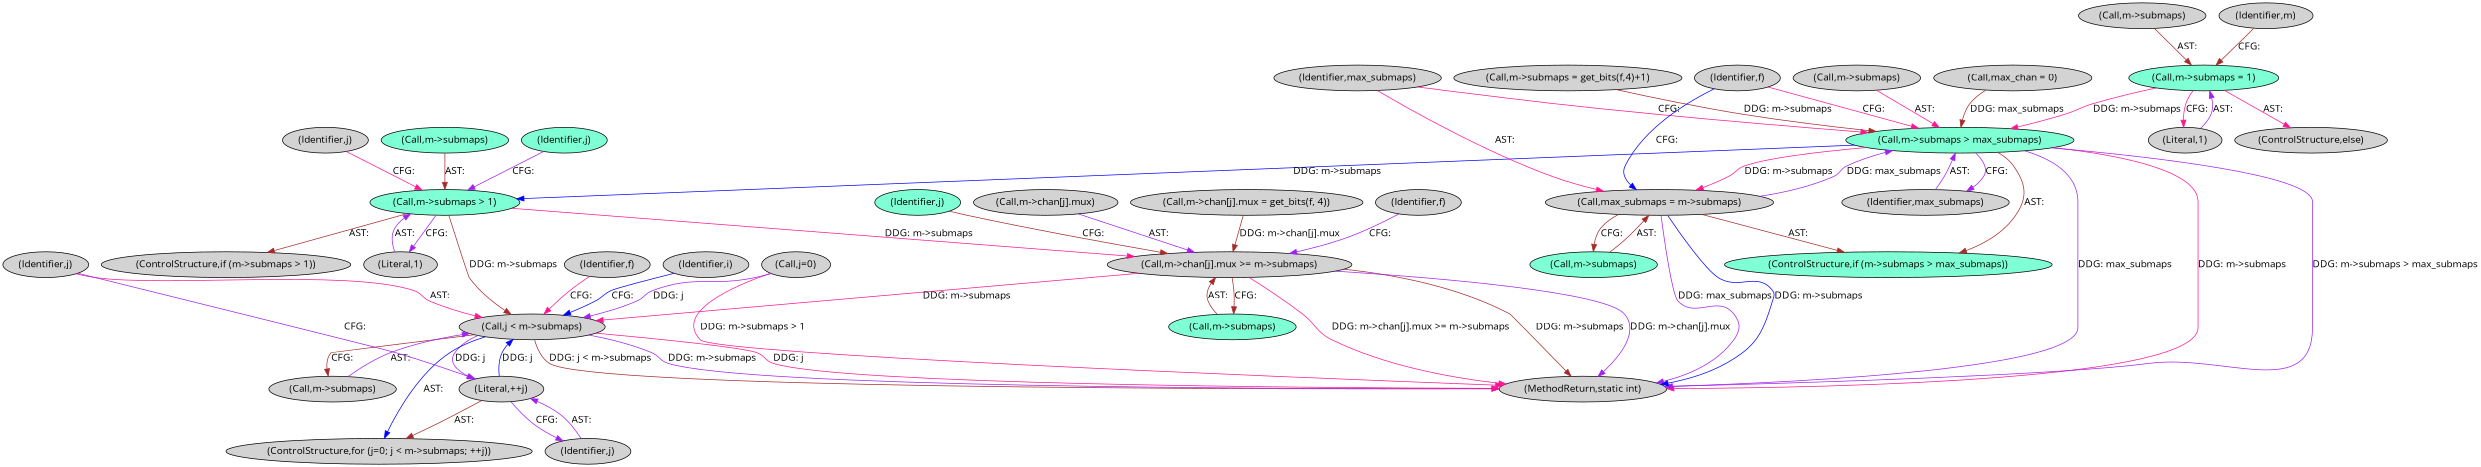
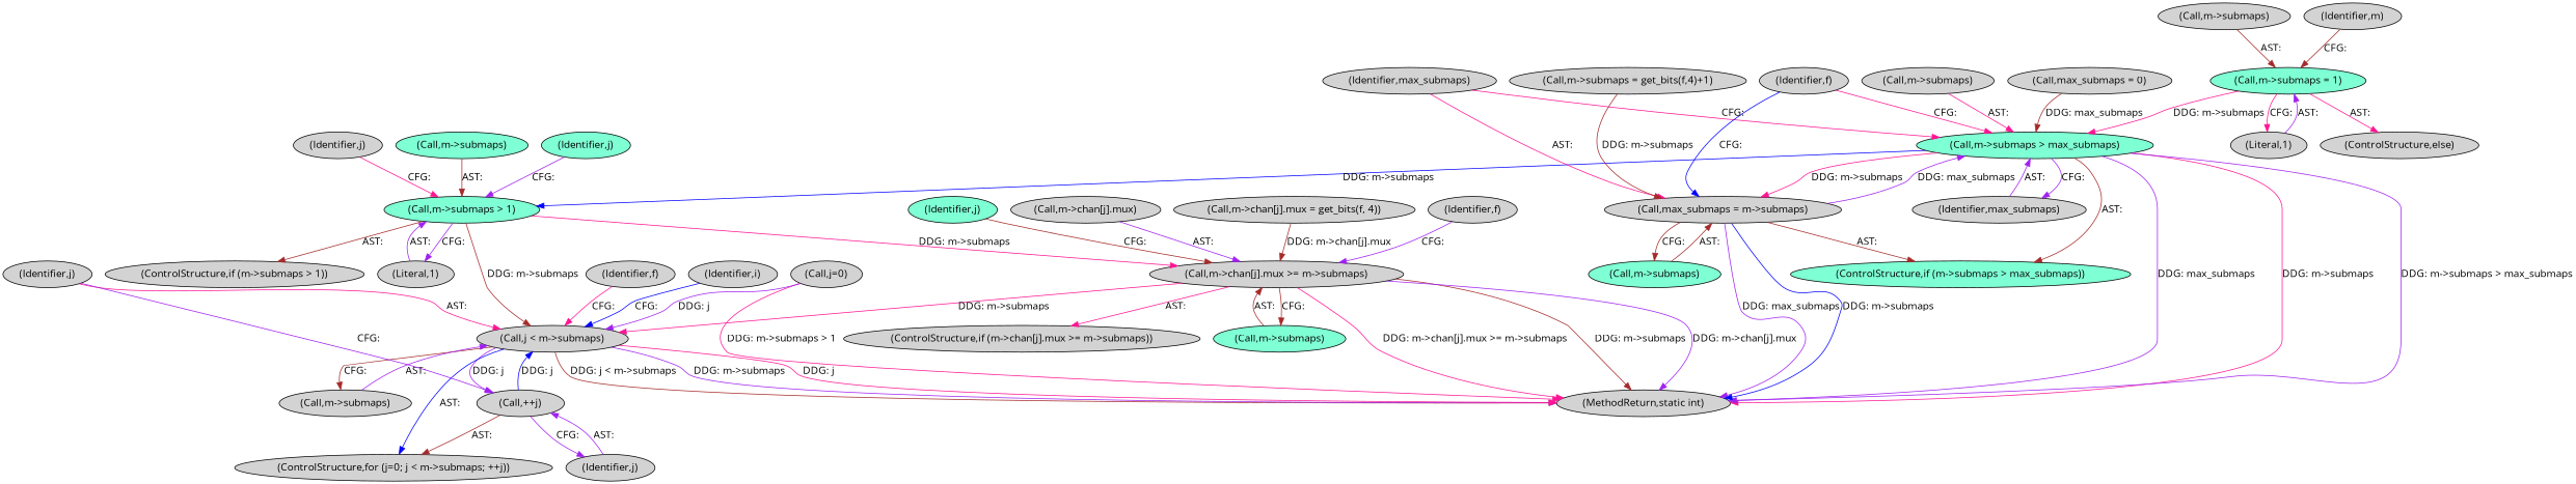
  digraph {
    fontname="Open Sans"
    node [fillcolor=lightgrey fontname="Open Sans" style=filled]
    edge [color=purple fontname="Open Sans"]
    n1 [fillcolor=aquamarine label="(Call,m->submaps = 1)"]
    n2 [fillcolor=aquamarine label="(Call,m->submaps > max_submaps)"]
    n3 [label="(Literal,1)"]
    n4 [label="(ControlStructure,else)"]
    n5 [label="(Call,max_submaps = m->submaps)"]
    n6 [fillcolor=aquamarine label="(Call,m->submaps > 1)"]
    n7 [label="(MethodReturn,static int)"]
    n8 [label="(Identifier,max_submaps)"]
    n9 [fillcolor=aquamarine label="(ControlStructure,if (m->submaps > max_submaps))"]
    n10 [fillcolor=aquamarine label="(Call,m->submaps)"]
    n11 [label="(Call,m->chan[j].mux >= m->submaps)"]
    n12 [label="(Call,j < m->submaps)"]
    n13 [label="(Literal,1)"]
    n14 [label="(ControlStructure,if (m->submaps > 1))"]
    n15 [fillcolor=aquamarine label="(Call,m->submaps)"]
-   n17 [label="(Literal,++j)"]
+   n16 [label="(ControlStructure,if (m->chan[j].mux >= m->submaps))"]
+   n17 [label="(Call,++j)"]
    n18 [label="(Call,m->submaps)"]
    n19 [label="(ControlStructure,for (j=0; j < m->submaps; ++j))"]
    n20 [label="(Identifier,j)"]
    n21 [label="(Call,j=0)"]
    n22 [label="(Identifier,j)"]
    n23 [label="(Identifier,j)"]
    n24 [label="(Call,m->chan[j].mux = get_bits(f, 4))"]
    n25 [label="(Identifier,max_submaps)"]
    n26 [label="(Call,m->submaps)"]
    n27 [fillcolor=aquamarine label="(Call,m->submaps)"]
    n28 [label="(Identifier,m)"]
    n29 [fillcolor=aquamarine label="(Identifier,j)"]
    n30 [label="(Identifier,f)"]
    n31 [fillcolor=aquamarine label="(Identifier,j)"]
    n32 [label="(Call,m->submaps)"]
    n33 [label="(Identifier,f)"]
-   n34 [label="(Call,max_chan = 0)"]
+   n34 [label="(Call,max_submaps = 0)"]
    n35 [label="(Call,m->submaps = get_bits(f,4)+1)"]
    n36 [label="(Identifier,f)"]
    n37 [label="(Identifier,i)"]
    n38 [label="(Call,m->chan[j].mux)"]
    n1 -> n2 [color=deeppink label="DDG: m->submaps"]
    n1 -> n3 [color=deeppink label="CFG: "]
    n1 -> n4 [color=deeppink label="AST: "]
    n2 -> n5 [color=deeppink label="DDG: m->submaps"]
    n2 -> n6 [color=blue label="DDG: m->submaps"]
    n2 -> n7 [label="DDG: max_submaps"]
    n2 -> n7 [color=deeppink label="DDG: m->submaps"]
    n2 -> n7 [label="DDG: m->submaps > max_submaps"]
    n2 -> n8 [label="CFG: "]
    n2 -> n9 [color=brown label="AST: "]
    n3 -> n1 [label="AST: "]
    n5 -> n2 [label="DDG: max_submaps"]
    n5 -> n7 [label="DDG: max_submaps"]
    n5 -> n7 [color=blue label="DDG: m->submaps"]
    n5 -> n9 [color=brown label="AST: "]
    n5 -> n10 [color=brown label="CFG: "]
    n6 -> n11 [color=deeppink label="DDG: m->submaps"]
    n6 -> n12 [color=brown label="DDG: m->submaps"]
    n6 -> n13 [label="CFG: "]
    n6 -> n14 [color=brown label="AST: "]
    n8 -> n2 [label="AST: "]
    n10 -> n5 [color=brown label="AST: "]
    n11 -> n7 [color=deeppink label="DDG: m->chan[j].mux >= m->submaps"]
    n11 -> n7 [color=brown label="DDG: m->submaps"]
    n11 -> n7 [label="DDG: m->chan[j].mux"]
    n11 -> n12 [color=deeppink label="DDG: m->submaps"]
    n11 -> n15 [color=brown label="CFG: "]
+   n11 -> n16 [color=deeppink label="AST: "]
    n12 -> n7 [color=brown label="DDG: j < m->submaps"]
    n12 -> n7 [label="DDG: m->submaps"]
    n12 -> n7 [color=deeppink label="DDG: j"]
    n12 -> n17 [label="DDG: j"]
    n12 -> n18 [color=brown label="CFG: "]
    n12 -> n19 [color=blue label="AST: "]
    n13 -> n6 [label="AST: "]
    n15 -> n11 [color=brown label="AST: "]
    n17 -> n12 [color=blue label="DDG: j"]
    n17 -> n19 [color=brown label="AST: "]
    n17 -> n20 [label="CFG: "]
    n18 -> n12 [label="AST: "]
    n20 -> n17 [label="AST: "]
    n21 -> n7 [color=deeppink label="DDG: m->submaps > 1"]
    n21 -> n12 [label="DDG: j"]
    n22 -> n12 [color=deeppink label="AST: "]
    n22 -> n17 [label="CFG: "]
    n23 -> n6 [color=deeppink label="CFG: "]
    n24 -> n11 [color=brown label="DDG: m->chan[j].mux"]
    n25 -> n2 [color=deeppink label="CFG: "]
    n25 -> n5 [color=deeppink label="AST: "]
    n26 -> n1 [color=brown label="AST: "]
    n27 -> n6 [color=brown label="AST: "]
    n28 -> n1 [color=brown label="CFG: "]
    n29 -> n6 [label="CFG: "]
    n30 -> n11 [label="CFG: "]
    n31 -> n11 [color=brown label="CFG: "]
    n32 -> n2 [color=deeppink label="AST: "]
    n33 -> n12 [color=deeppink label="CFG: "]
    n34 -> n2 [color=brown label="DDG: max_submaps"]
-   n35 -> n2 [color=brown label="DDG: m->submaps"]
+   n35 -> n5 [color=brown label="DDG: m->submaps"]
    n36 -> n2 [color=deeppink label="CFG: "]
    n36 -> n5 [color=blue label="CFG: "]
    n37 -> n12 [color=blue label="CFG: "]
    n38 -> n11 [label="AST: "]
  }
